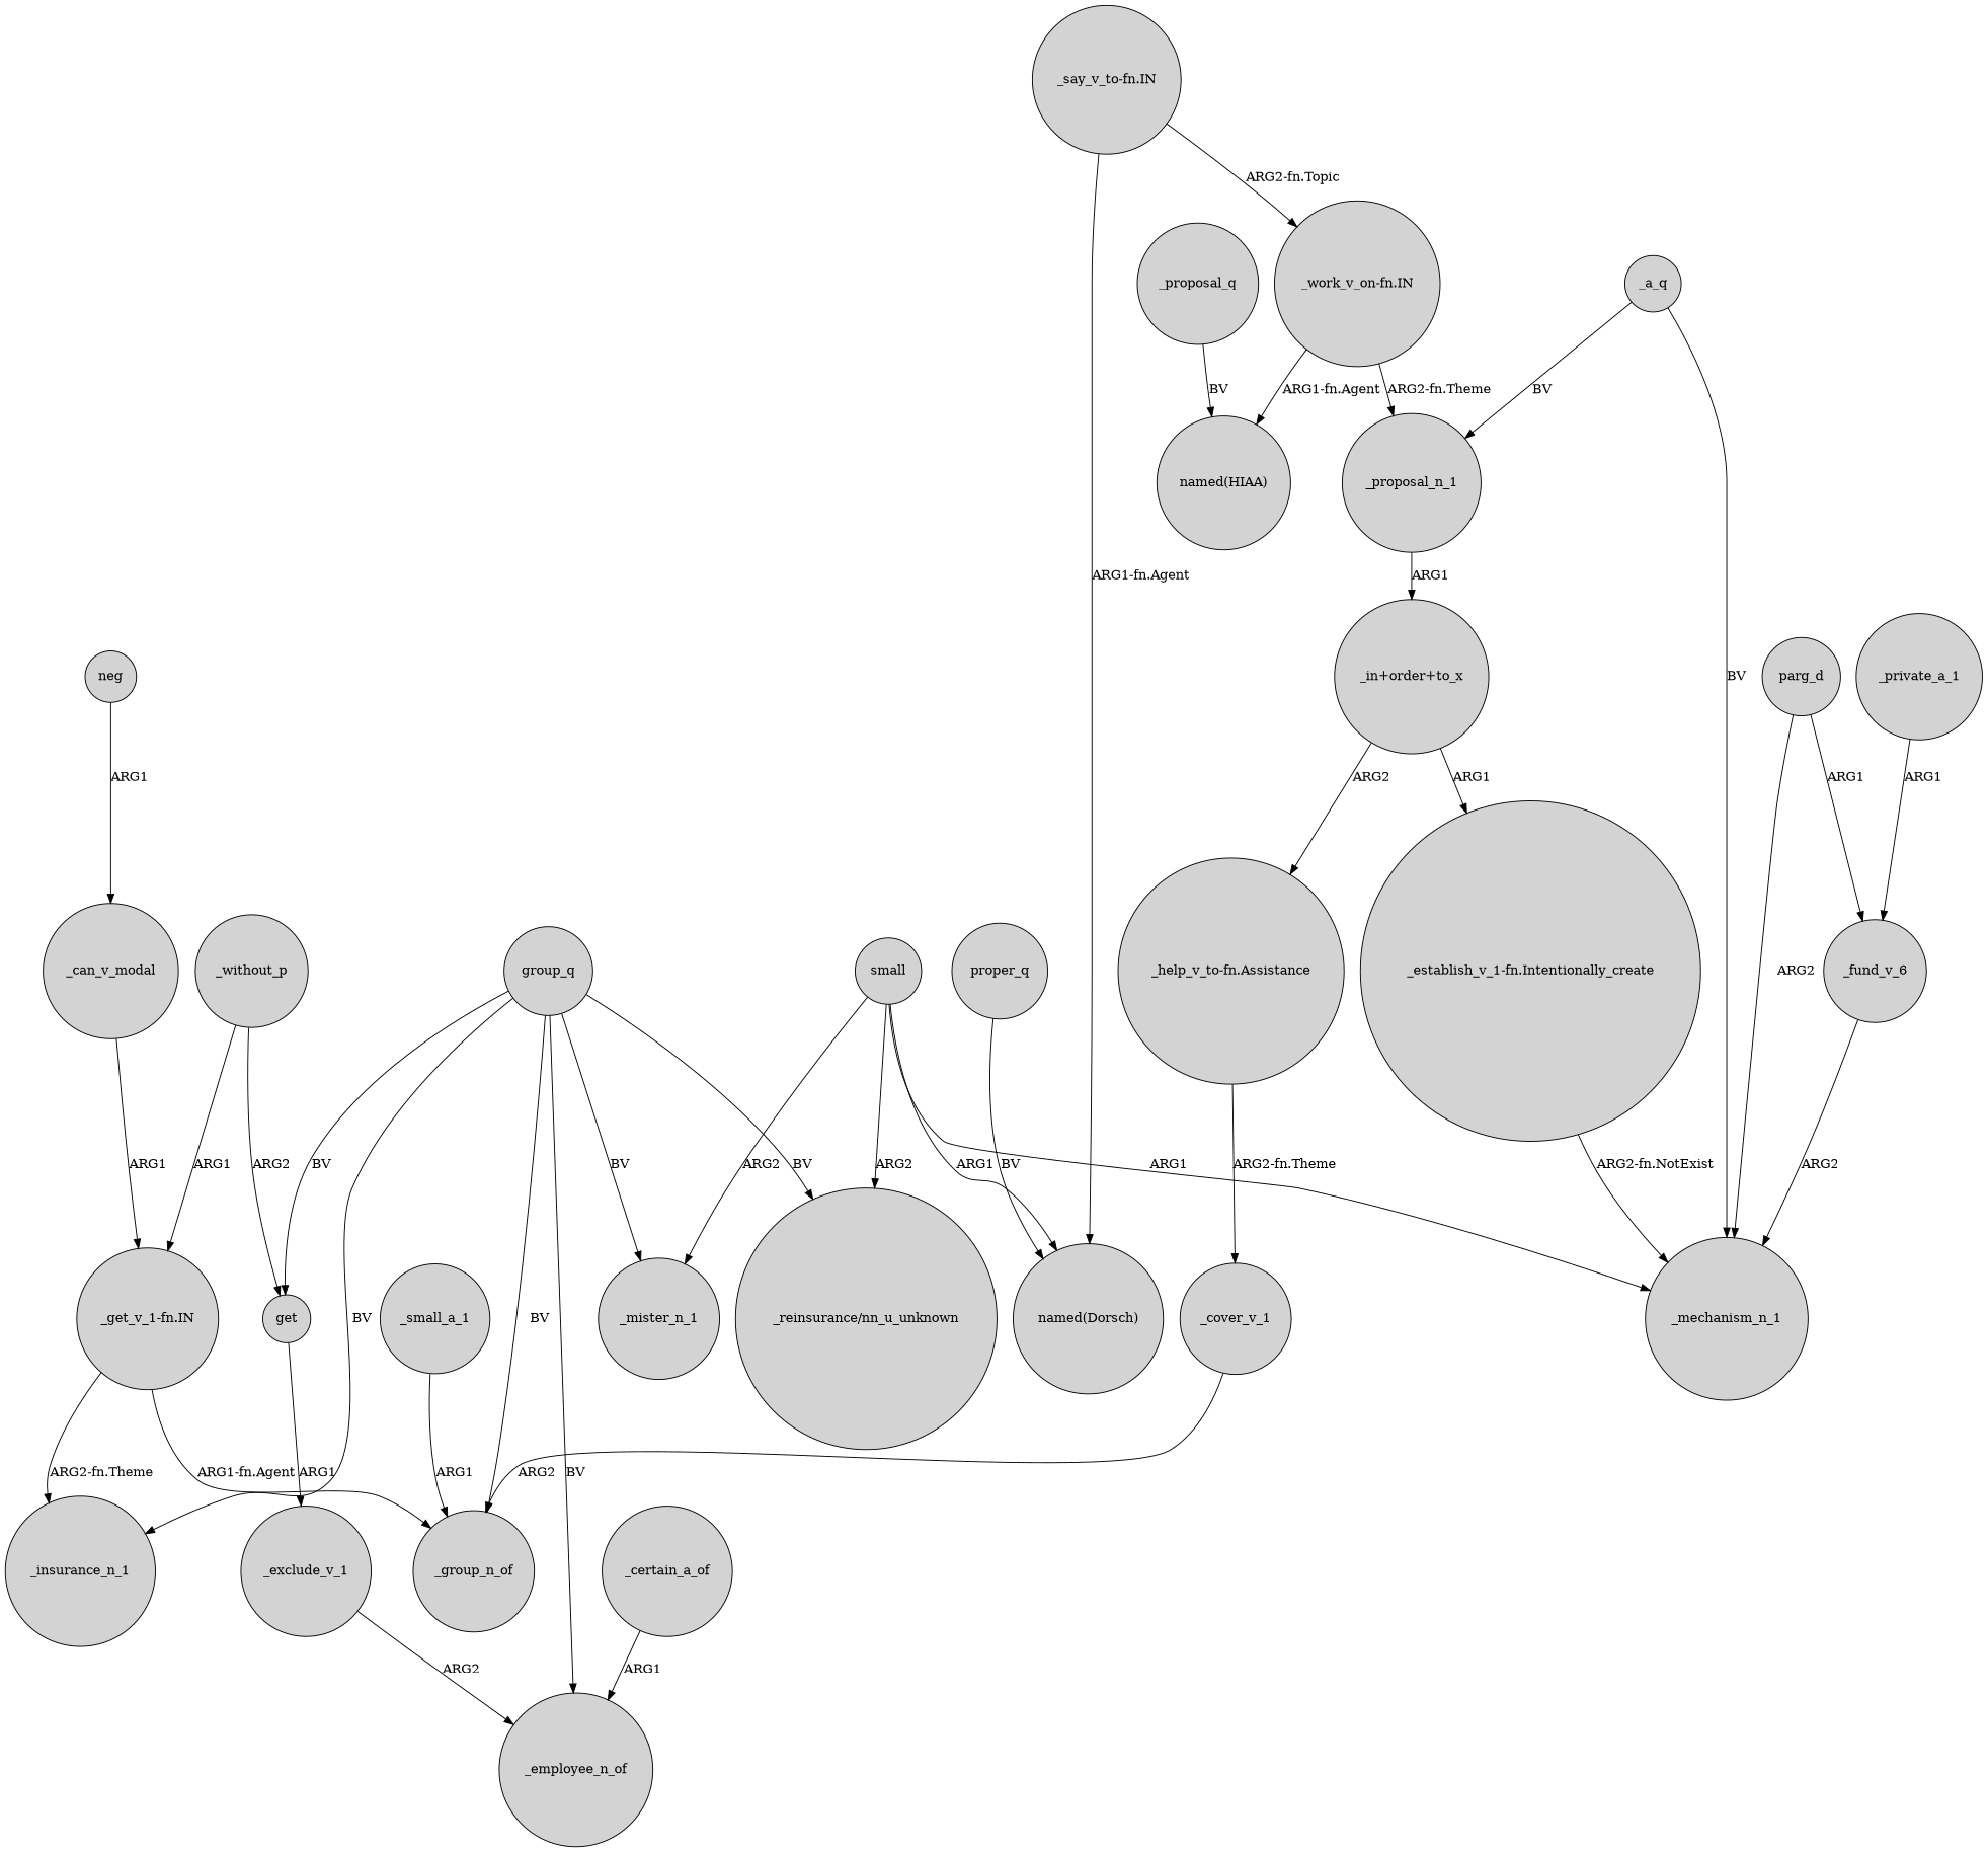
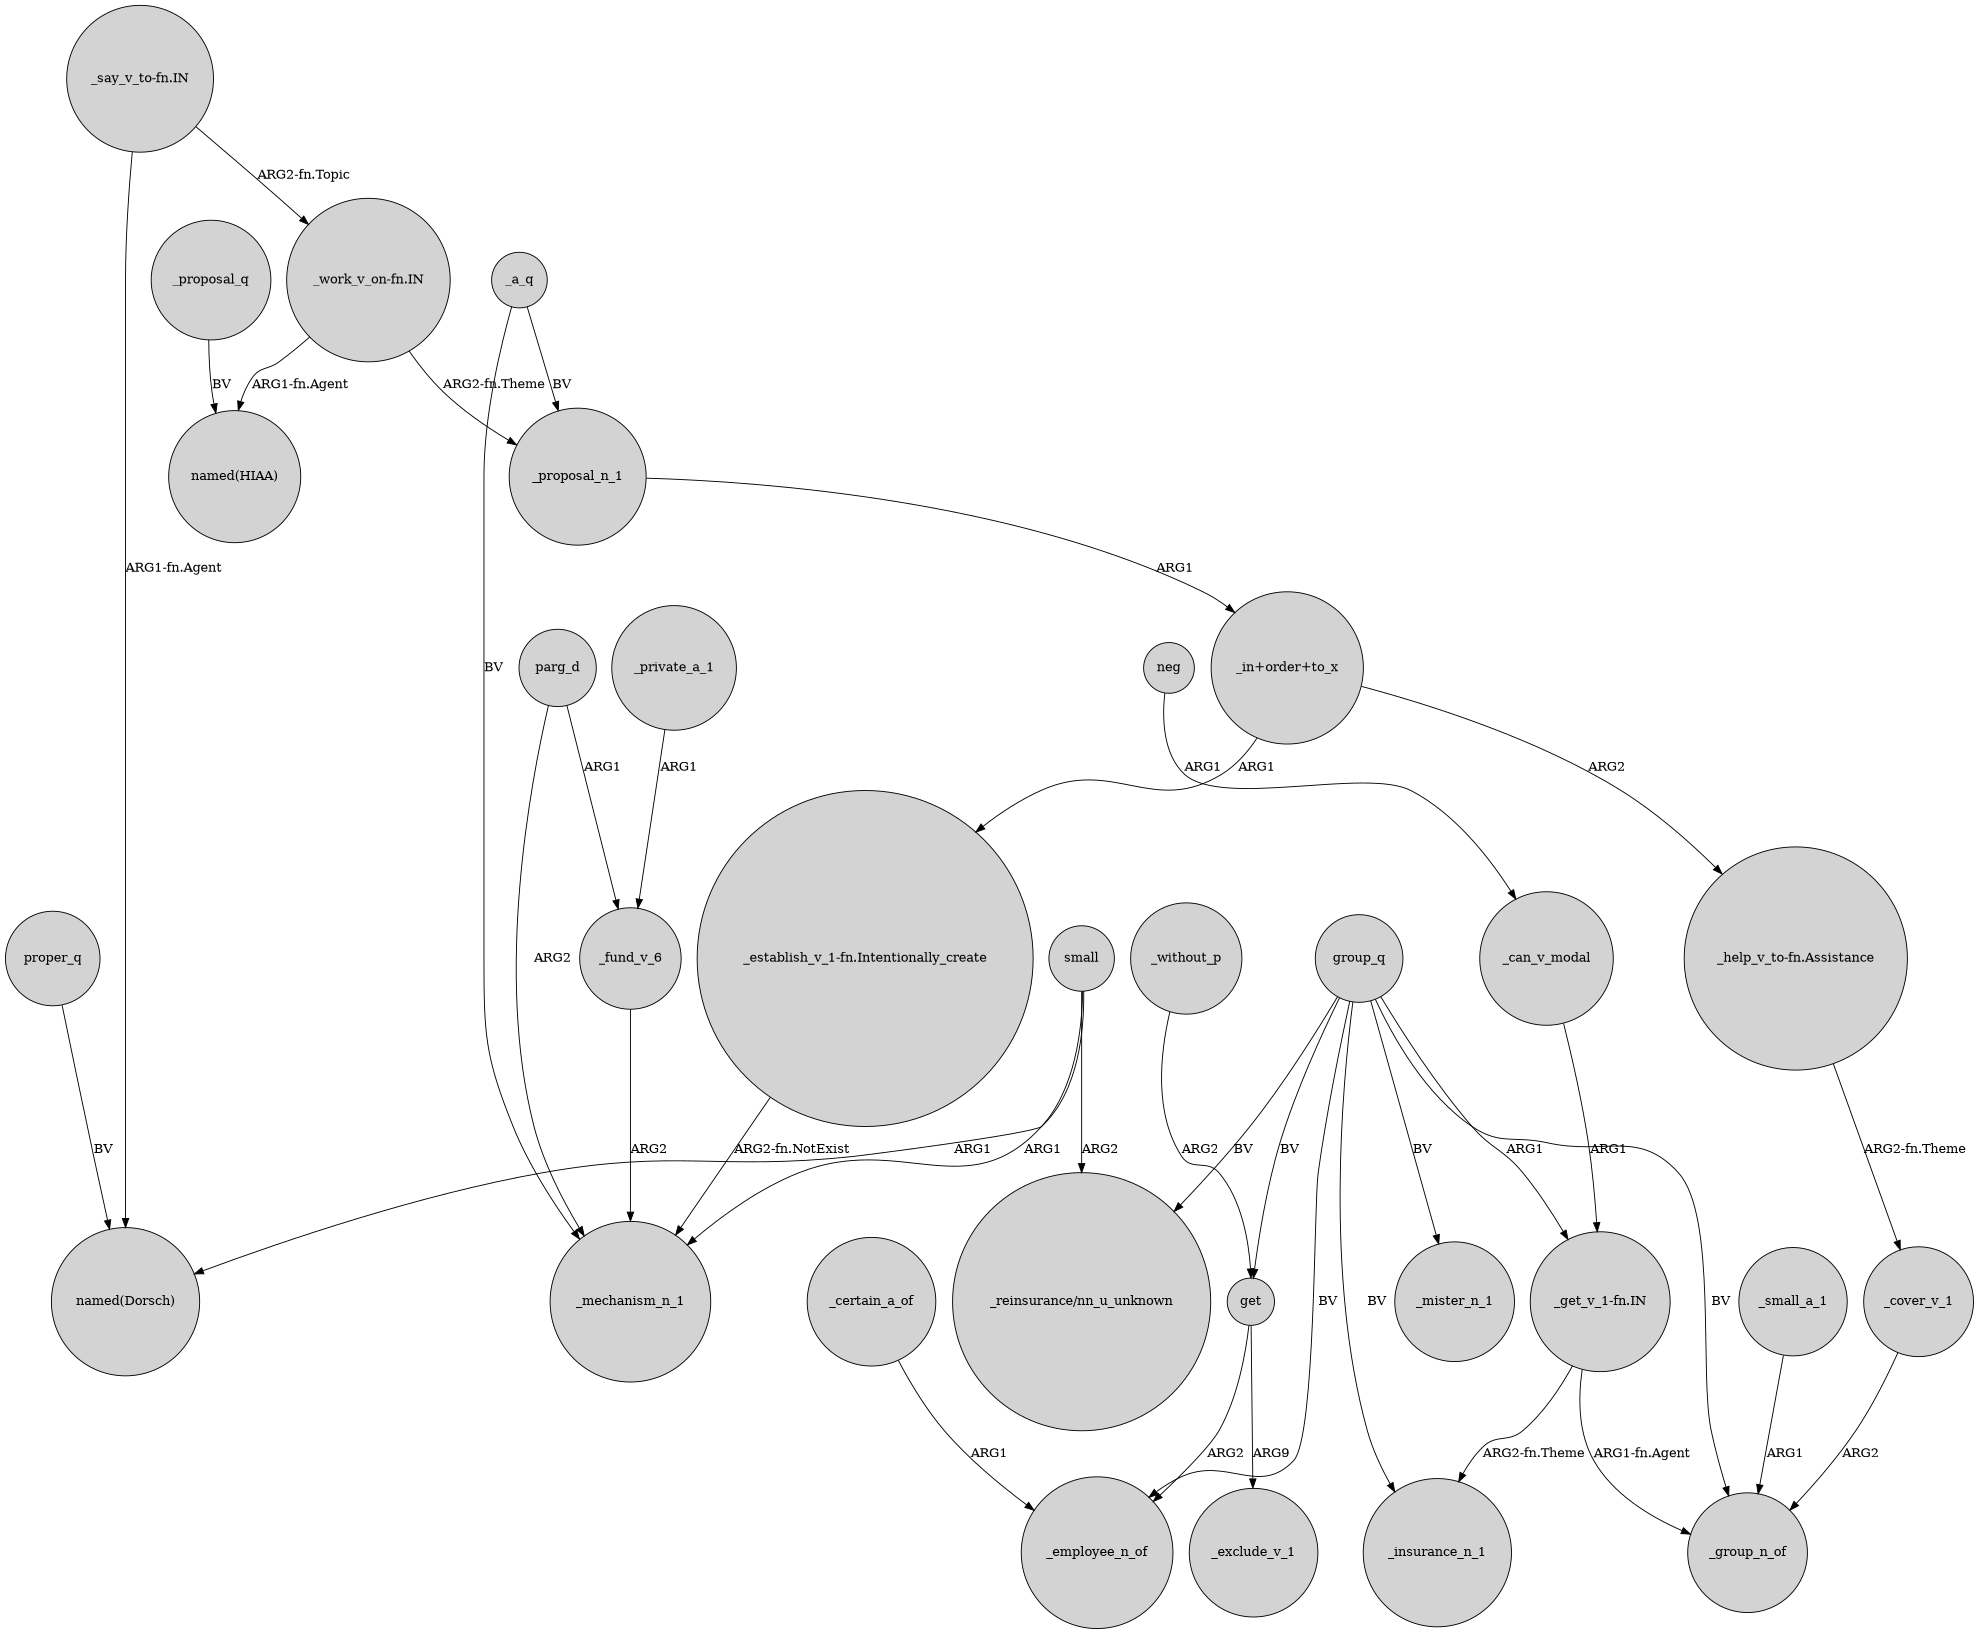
  digraph {
    node [shape=circle style=filled]
    "_say_v_to-fn.IN"
    "_work_v_on-fn.IN"
    "named(Dorsch)"
    "named(HIAA)"
    _proposal_n_1
    "_in+order+to_x"
    n7 [label=small]
    _mister_n_1
    _mechanism_n_1
    "_reinsurance/nn_u_unknown"
    n11 [label=group_q]
    _employee_n_of
    _insurance_n_1
    _group_n_of
    n15 [label=get]
    _exclude_v_1
    _can_v_modal
    "_get_v_1-fn.IN"
    _small_a_1
    _a_q
    "_help_v_to-fn.Assistance"
    "_establish_v_1-fn.Intentionally_create"
    _cover_v_1
    _certain_a_of
    _without_p
    proper_q
    parg_d
    n28 [label=_fund_v_6]
    n29 [label=_proposal_q]
    _private_a_1
    neg
    "_say_v_to-fn.IN" -> "_work_v_on-fn.IN" [label="ARG2-fn.Topic"]
    "_say_v_to-fn.IN" -> "named(Dorsch)" [label="ARG1-fn.Agent"]
    "_work_v_on-fn.IN" -> "named(HIAA)" [label="ARG1-fn.Agent"]
    "_work_v_on-fn.IN" -> _proposal_n_1 [label="ARG2-fn.Theme"]
    _proposal_n_1 -> "_in+order+to_x" [label=ARG1]
    "_in+order+to_x" -> "_help_v_to-fn.Assistance" [label=ARG2]
    "_in+order+to_x" -> "_establish_v_1-fn.Intentionally_create" [label=ARG1]
    n7 -> "named(Dorsch)" [label=ARG1]
-   n7 -> _mister_n_1 [label=ARG2]
    n7 -> _mechanism_n_1 [label=ARG1]
    n7 -> "_reinsurance/nn_u_unknown" [label=ARG2]
    n11 -> _mister_n_1 [label=BV]
    n11 -> "_reinsurance/nn_u_unknown" [label=BV]
    n11 -> _employee_n_of [label=BV]
    n11 -> _insurance_n_1 [label=BV]
    n11 -> _group_n_of [label=BV]
    n11 -> n15 [label=BV]
-   n15 -> _exclude_v_1 [label=ARG1]
-   _exclude_v_1 -> _employee_n_of [label=ARG2]
+   n15 -> _exclude_v_1 [label=ARG9]
+   n15 -> _employee_n_of [label=ARG2]
    _can_v_modal -> "_get_v_1-fn.IN" [label=ARG1]
    "_get_v_1-fn.IN" -> _insurance_n_1 [label="ARG2-fn.Theme"]
    "_get_v_1-fn.IN" -> _group_n_of [label="ARG1-fn.Agent"]
    _small_a_1 -> _group_n_of [label=ARG1]
    _a_q -> _proposal_n_1 [label=BV]
    _a_q -> _mechanism_n_1 [label=BV]
    "_help_v_to-fn.Assistance" -> _cover_v_1 [label="ARG2-fn.Theme"]
    "_establish_v_1-fn.Intentionally_create" -> _mechanism_n_1 [label="ARG2-fn.NotExist"]
    _cover_v_1 -> _group_n_of [label=ARG2]
    _certain_a_of -> _employee_n_of [label=ARG1]
    _without_p -> n15 [label=ARG2]
-   _without_p -> "_get_v_1-fn.IN" [label=ARG1]
+   n11 -> "_get_v_1-fn.IN" [label=ARG1]
    proper_q -> "named(Dorsch)" [label=BV]
    parg_d -> _mechanism_n_1 [label=ARG2]
    parg_d -> n28 [label=ARG1]
    n28 -> _mechanism_n_1 [label=ARG2]
    n29 -> "named(HIAA)" [label=BV]
    _private_a_1 -> n28 [label=ARG1]
    neg -> _can_v_modal [label=ARG1]
  }
